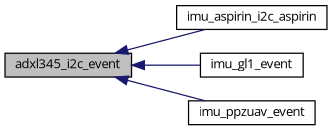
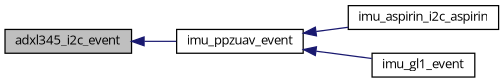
  digraph {
    fontname="Open Sans"
    rankdir=LR
    node [color=black fillcolor=white fontname="Open Sans" fontsize=10 shape=record style=filled]
    edge [color=midnightblue dir=back fontname="Open Sans" fontsize=10 labelfontname=FreeSans labelfontsize=10 style=solid]
    n1 [fillcolor=grey75 fontcolor=black height=0.2 label=adxl345_i2c_event width=0.4]
    n2 [height=0.2 label=imu_aspirin_i2c_aspirin width=0.4]
    n3 [height=0.2 label=imu_gl1_event width=0.4]
    n4 [height=0.2 label=imu_ppzuav_event width=0.4]
-   n1 -> n2
-   n1 -> n3
+   n4 -> n2
+   n4 -> n3
    n1 -> n4
  }
